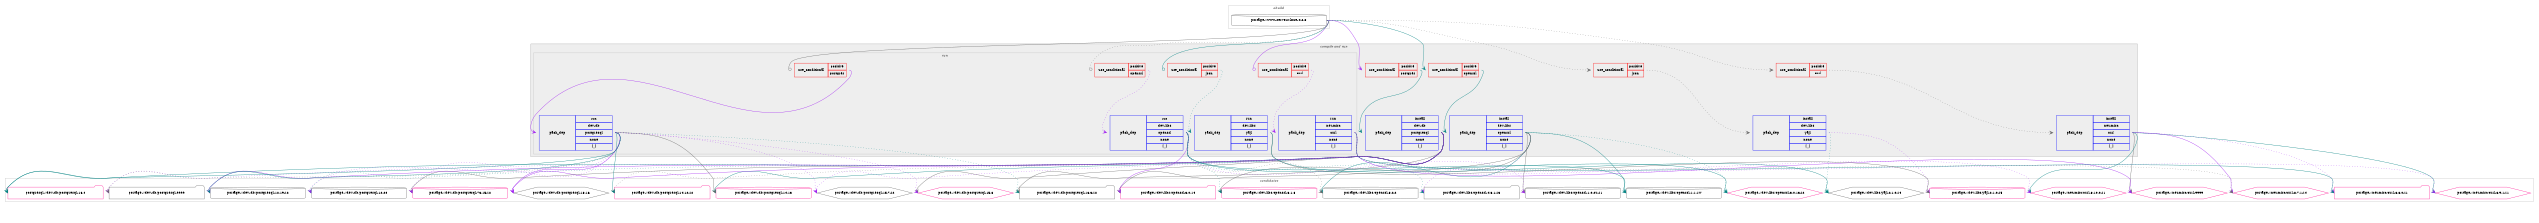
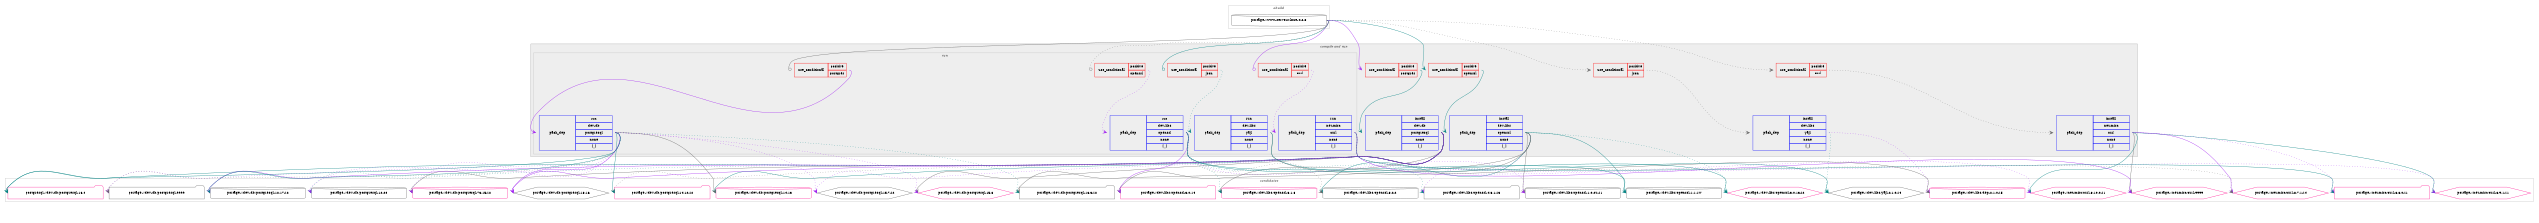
  digraph {
    compound=true
    concentrate=true
    fontname="DejaVu Serif"
    fontsize=10
    newrank=true
    rankdir=TB
    ranksep=1.5
    node [color=deeppink fontname="DejaVu Serif" fontsize=10 shape=none]
    edge [arrowhead=vee color=teal fontname="DejaVu Serif" headport=w style=solid tailport=e weight=100]
    n1 [color=gray40 label="portage://www-servers/kore-4.2.3" shape=cylinder width=4]
    n2 [color=blue label=<<TABLE BORDER="0" CELLBORDER="1" CELLSPACING="0" CELLPADDING="4" WIDTH="220"><TR><TD ROWSPAN="6" CELLPADDING="30">pack_dep</TD></TR><TR><TD WIDTH="110">install</TD></TR><TR><TD>net-misc</TD></TR><TR><TD>curl</TD></TR><TR><TD>none</TD></TR><TR><TD>[,,]</TD></TR></TABLE>>]
    n3 [color=red label=<<TABLE BORDER="0" CELLBORDER="1" CELLSPACING="0" CELLPADDING="4"><TR><TD ROWSPAN="3" CELLPADDING="10">use_conditional</TD></TR><TR><TD>positive</TD></TR><TR><TD>curl</TD></TR></TABLE>>]
    n4 [color=blue label=<<TABLE BORDER="0" CELLBORDER="1" CELLSPACING="0" CELLPADDING="4" WIDTH="220"><TR><TD ROWSPAN="6" CELLPADDING="30">pack_dep</TD></TR><TR><TD WIDTH="110">install</TD></TR><TR><TD>dev-libs</TD></TR><TR><TD>yajl</TD></TR><TR><TD>none</TD></TR><TR><TD>[,,]</TD></TR></TABLE>>]
    n5 [color=red label=<<TABLE BORDER="0" CELLBORDER="1" CELLSPACING="0" CELLPADDING="4"><TR><TD ROWSPAN="3" CELLPADDING="10">use_conditional</TD></TR><TR><TD>positive</TD></TR><TR><TD>json</TD></TR></TABLE>>]
    n6 [color=blue label=<<TABLE BORDER="0" CELLBORDER="1" CELLSPACING="0" CELLPADDING="4" WIDTH="220"><TR><TD ROWSPAN="6" CELLPADDING="30">pack_dep</TD></TR><TR><TD WIDTH="110">install</TD></TR><TR><TD>dev-libs</TD></TR><TR><TD>openssl</TD></TR><TR><TD>none</TD></TR><TR><TD>[,,]</TD></TR></TABLE>>]
    n7 [color=red label=<<TABLE BORDER="0" CELLBORDER="1" CELLSPACING="0" CELLPADDING="4"><TR><TD ROWSPAN="3" CELLPADDING="10">use_conditional</TD></TR><TR><TD>positive</TD></TR><TR><TD>openssl</TD></TR></TABLE>>]
    n8 [color=blue label=<<TABLE BORDER="0" CELLBORDER="1" CELLSPACING="0" CELLPADDING="4" WIDTH="220"><TR><TD ROWSPAN="6" CELLPADDING="30">pack_dep</TD></TR><TR><TD WIDTH="110">install</TD></TR><TR><TD>dev-db</TD></TR><TR><TD>postgresql</TD></TR><TR><TD>none</TD></TR><TR><TD>[,,]</TD></TR></TABLE>>]
    n9 [color=red label=<<TABLE BORDER="0" CELLBORDER="1" CELLSPACING="0" CELLPADDING="4"><TR><TD ROWSPAN="3" CELLPADDING="10">use_conditional</TD></TR><TR><TD>positive</TD></TR><TR><TD>postgres</TD></TR></TABLE>>]
    n10 [color=blue label=<<TABLE BORDER="0" CELLBORDER="1" CELLSPACING="0" CELLPADDING="4" WIDTH="220"><TR><TD ROWSPAN="6" CELLPADDING="30">pack_dep</TD></TR><TR><TD WIDTH="110">run</TD></TR><TR><TD>net-misc</TD></TR><TR><TD>curl</TD></TR><TR><TD>none</TD></TR><TR><TD>[,,]</TD></TR></TABLE>>]
    n11 [color=red label=<<TABLE BORDER="0" CELLBORDER="1" CELLSPACING="0" CELLPADDING="4"><TR><TD ROWSPAN="3" CELLPADDING="10">use_conditional</TD></TR><TR><TD>positive</TD></TR><TR><TD>curl</TD></TR></TABLE>>]
    n12 [color=blue label=<<TABLE BORDER="0" CELLBORDER="1" CELLSPACING="0" CELLPADDING="4" WIDTH="220"><TR><TD ROWSPAN="6" CELLPADDING="30">pack_dep</TD></TR><TR><TD WIDTH="110">run</TD></TR><TR><TD>dev-libs</TD></TR><TR><TD>yajl</TD></TR><TR><TD>none</TD></TR><TR><TD>[,,]</TD></TR></TABLE>>]
    n13 [color=red label=<<TABLE BORDER="0" CELLBORDER="1" CELLSPACING="0" CELLPADDING="4"><TR><TD ROWSPAN="3" CELLPADDING="10">use_conditional</TD></TR><TR><TD>positive</TD></TR><TR><TD>json</TD></TR></TABLE>>]
    n14 [color=blue label=<<TABLE BORDER="0" CELLBORDER="1" CELLSPACING="0" CELLPADDING="4" WIDTH="220"><TR><TD ROWSPAN="6" CELLPADDING="30">pack_dep</TD></TR><TR><TD WIDTH="110">run</TD></TR><TR><TD>dev-libs</TD></TR><TR><TD>openssl</TD></TR><TR><TD>none</TD></TR><TR><TD>[,,]</TD></TR></TABLE>>]
    n15 [color=red label=<<TABLE BORDER="0" CELLBORDER="1" CELLSPACING="0" CELLPADDING="4"><TR><TD ROWSPAN="3" CELLPADDING="10">use_conditional</TD></TR><TR><TD>positive</TD></TR><TR><TD>openssl</TD></TR></TABLE>>]
    n16 [color=blue label=<<TABLE BORDER="0" CELLBORDER="1" CELLSPACING="0" CELLPADDING="4" WIDTH="220"><TR><TD ROWSPAN="6" CELLPADDING="30">pack_dep</TD></TR><TR><TD WIDTH="110">run</TD></TR><TR><TD>dev-db</TD></TR><TR><TD>postgresql</TD></TR><TR><TD>none</TD></TR><TR><TD>[,,]</TD></TR></TABLE>>]
    n17 [color=red label=<<TABLE BORDER="0" CELLBORDER="1" CELLSPACING="0" CELLPADDING="4"><TR><TD ROWSPAN="3" CELLPADDING="10">use_conditional</TD></TR><TR><TD>positive</TD></TR><TR><TD>postgres</TD></TR></TABLE>>]
    n18 [label="portage://net-misc/curl-9999" shape=hexagon width=4]
    n19 [label="portage://net-misc/curl-8.10.0-r1" shape=hexagon width=4]
    n20 [label="portage://net-misc/curl-8.9.1-r1" shape=hexagon width=4]
    n21 [label="portage://net-misc/curl-8.8.0-r1" shape=folder width=4]
    n22 [label="portage://net-misc/curl-8.7.1-r4" shape=hexagon width=4]
-   n23 [label="portage://dev-libs/yajl-2.1.0-r5" shape=cylinder width=4]
+   n23 [label="portage://dev-libs/dep-2.1.0-r5" shape=cylinder width=4]
    n24 [color=gray40 label="portage://dev-libs/yajl-2.1.0-r4" shape=hexagon width=4]
    n25 [color=gray40 label="portage://dev-libs/openssl-4.3.1-r3" shape=folder width=4]
    n26 [color=gray40 label="portage://dev-libs/openssl-3.2.2" shape=cylinder width=4]
    n27 [label="portage://dev-libs/openssl-3.1.6" shape=cylinder width=4]
    n28 [label="portage://dev-libs/openssl-3.0.14" shape=folder width=4]
    n29 [label="portage://dev-libs/openssl-3.0.13-r2" shape=hexagon width=4]
    n30 [color=gray40 label="portage://dev-libs/openssl-1.1.1w" shape=cylinder width=4]
    n31 [color=gray40 label="portage://dev-libs/openssl-1.0.2u-r1" shape=cylinder width=4]
    n32 [color=gray40 label="portage://dev-db/postgresql-9999" shape=folder width=4]
    n33 [label="postgresql://dev-db/postgresql-16.4" shape=folder width=4]
    n34 [color=gray40 label="portage://dev-db/postgresql-16.3-r2" shape=folder width=4]
    n35 [label="portage://dev-db/postgresql-15.8" shape=hexagon width=4]
    n36 [color=gray40 label="portage://dev-db/postgresql-15.7-r2" shape=hexagon width=4]
    n37 [label="portage://dev-db/postgresql-14.13" shape=cylinder width=4]
    n38 [label="portage://dev-db/postgresql-14.12-r2" shape=folder width=4]
    n39 [color=gray40 label="portage://dev-db/postgresql-13.16" shape=hexagon width=4]
    n40 [label="portage://dev-db/postgresql-73.15-r2" shape=cylinder width=4]
    n41 [color=gray40 label="portage://dev-db/postgresql-12.20" shape=cylinder width=4]
-   n42 [color=gray40 label="portage://dev-db/postgresql-12.19-r2" shape=cylinder width=4]
+   n42 [color=gray40 label="portage://dev-db/postgresql-12.17-r2" shape=cylinder width=4]
    subgraph cluster_1 {
      color=gray
      label=<<i>ebuild</i>>
      n1
    }
    subgraph cluster_2 {
      color=gray
      label=<<i>dependencies</i>>
      subgraph cluster_3 {
        color=gray
        fillcolor="#eeeeee"
        label=<<i>compile</i>>
        style=filled
        subgraph sub_4 {
          color=gray
          fillcolor="#eeeeee"
          label=<<i>compile</i>>
          style=filled
          n3
          subgraph sub_5 {
            color=gray
            fillcolor="#eeeeee"
            label=<<i>compile</i>>
            style=filled
            n2
          }
        }
        subgraph sub_6 {
          color=gray
          fillcolor="#eeeeee"
          label=<<i>compile</i>>
          style=filled
          n5
          subgraph sub_7 {
            color=gray
            fillcolor="#eeeeee"
            label=<<i>compile</i>>
            style=filled
            n4
          }
        }
        subgraph sub_8 {
          color=gray
          fillcolor="#eeeeee"
          label=<<i>compile</i>>
          style=filled
          n7
          subgraph sub_9 {
            color=gray
            fillcolor="#eeeeee"
            label=<<i>compile</i>>
            style=filled
            n6
          }
        }
        subgraph sub_10 {
          color=gray
          fillcolor="#eeeeee"
          label=<<i>compile</i>>
          style=filled
          n9
          subgraph sub_11 {
            color=gray
            fillcolor="#eeeeee"
            label=<<i>compile</i>>
            style=filled
            n8
          }
        }
      }
      subgraph cluster_12 {
        color=gray
        fillcolor="#eeeeee"
        label=<<i>compile and run</i>>
        style=filled
      }
      subgraph cluster_13 {
        color=gray
        fillcolor="#eeeeee"
        label=<<i>run</i>>
        style=filled
        subgraph sub_14 {
          color=gray
          fillcolor="#eeeeee"
          label=<<i>run</i>>
          style=filled
          n11
          subgraph sub_15 {
            color=gray
            fillcolor="#eeeeee"
            label=<<i>run</i>>
            style=filled
            n10
          }
        }
        subgraph sub_16 {
          color=gray
          fillcolor="#eeeeee"
          label=<<i>run</i>>
          style=filled
          n13
          subgraph sub_17 {
            color=gray
            fillcolor="#eeeeee"
            label=<<i>run</i>>
            style=filled
            n12
          }
        }
        subgraph sub_18 {
          color=gray
          fillcolor="#eeeeee"
          label=<<i>run</i>>
          style=filled
          n15
          subgraph sub_19 {
            color=gray
            fillcolor="#eeeeee"
            label=<<i>run</i>>
            style=filled
            n14
          }
        }
        subgraph sub_20 {
          color=gray
          fillcolor="#eeeeee"
          label=<<i>run</i>>
          style=filled
          n17
          subgraph sub_21 {
            color=gray
            fillcolor="#eeeeee"
            label=<<i>run</i>>
            style=filled
            n16
          }
        }
      }
    }
    subgraph cluster_22 {
      color=gray
      label=<<i>candidates</i>>
      rank=same
      subgraph sub_23 {
        color=black
        label=<<i>candidates</i>>
        nodesep=1
        rank=same
        n18
        n19
        n20
        n21
        n22
      }
      subgraph sub_24 {
        color=black
        label=<<i>candidates</i>>
        nodesep=1
        rank=same
        n23
        n24
      }
      subgraph sub_25 {
        color=black
        label=<<i>candidates</i>>
        nodesep=1
        rank=same
        n25
        n26
        n27
        n28
        n29
        n30
        n31
      }
      subgraph sub_26 {
        color=black
        label=<<i>candidates</i>>
        nodesep=1
        rank=same
        n32
        n33
        n34
        n35
        n36
        n37
        n38
        n39
        n40
        n41
        n42
      }
      subgraph sub_27 {
        color=black
        label=<<i>candidates</i>>
        nodesep=1
        rank=same
        n18
        n19
        n20
        n21
        n22
      }
      subgraph sub_28 {
        color=black
        label=<<i>candidates</i>>
        nodesep=1
        rank=same
        n23
        n24
      }
      subgraph sub_29 {
        color=black
        label=<<i>candidates</i>>
        nodesep=1
        rank=same
        n25
        n26
        n27
        n28
        n29
        n30
        n31
      }
      subgraph sub_30 {
        color=black
        label=<<i>candidates</i>>
        nodesep=1
        rank=same
        n32
        n33
        n34
        n35
        n36
        n37
        n38
        n39
        n40
        n41
        n42
      }
    }
    n1 -> n3 [color=gray40 style=dotted weight=20]
    n1 -> n5 [color=gray40 style=dotted weight=20]
    n1 -> n7 [weight=20]
    n1 -> n9 [color=purple weight=20]
    n1 -> n11 [arrowhead=odot color=purple weight=20]
    n1 -> n13 [arrowhead=odot weight=20]
    n1 -> n15 [arrowhead=odot color=gray40 style=dotted weight=20]
    n1 -> n17 [arrowhead=odot color=gray40 weight=20]
    n2 -> n18 [color=gray40]
    n2 -> n19
    n2 -> n20
    n2 -> n21 [color=purple style=dotted]
    n2 -> n22 [color=purple]
    n3 -> n2 [color=gray40 style=dotted weight=20]
    n4 -> n23 [color=purple style=dotted]
    n4 -> n24 [style=dotted]
    n5 -> n4 [color=gray40 style=dotted weight=20]
    n6 -> n25 [color=purple style=dotted]
    n6 -> n26
    n6 -> n27 [color=gray40]
    n6 -> n28 [color=gray40]
    n6 -> n29 [style=dotted]
    n6 -> n30
    n6 -> n31 [color=gray40]
    n7 -> n6 [weight=20]
    n8 -> n32 [color=purple style=dotted]
    n8 -> n33
    n8 -> n34 [color=gray40]
    n8 -> n35 [color=gray40]
    n8 -> n36 [color=purple style=dotted]
    n8 -> n37
    n8 -> n38 [color=gray40 style=dotted]
    n8 -> n39 [color=purple]
    n8 -> n40 [color=gray40]
    n8 -> n41 [style=dotted]
    n8 -> n42 [color=purple]
    n9 -> n8 [weight=20]
    n10 -> n18 [color=purple]
    n10 -> n19 [color=purple style=dotted]
    n10 -> n20 [color=purple style=dotted]
    n10 -> n21
    n10 -> n22 [color=gray40 style=dotted]
    n11 -> n10 [color=purple style=dotted weight=20]
    n12 -> n23 [color=gray40]
    n12 -> n24
    n13 -> n12 [style=dotted weight=20]
    n14 -> n25 [style=dotted]
    n14 -> n26 [color=gray40 style=dotted]
    n14 -> n27 [style=dotted]
    n14 -> n28 [color=purple]
    n14 -> n29
    n14 -> n30
    n14 -> n31 [color=purple style=dotted]
    n15 -> n14 [color=purple style=dotted weight=20]
    n16 -> n32 [color=gray40 style=dotted]
    n16 -> n33
    n16 -> n34 [style=dotted]
    n16 -> n35 [color=purple style=dotted]
    n16 -> n36 [color=purple style=dotted]
    n16 -> n37 [color=gray40]
    n16 -> n38
    n16 -> n39 [color=purple]
    n16 -> n40 [color=purple style=dotted]
    n16 -> n41 [color=purple style=dotted]
    n16 -> n42
    n17 -> n16 [color=purple weight=20]
  }
